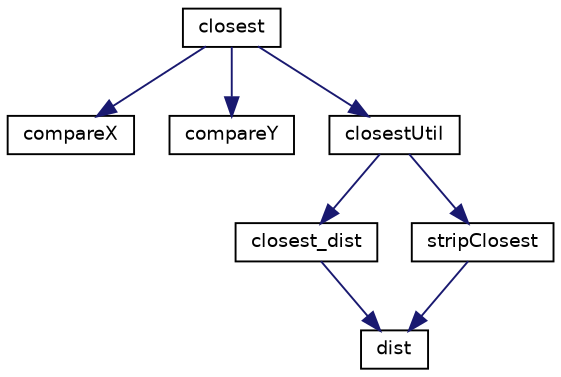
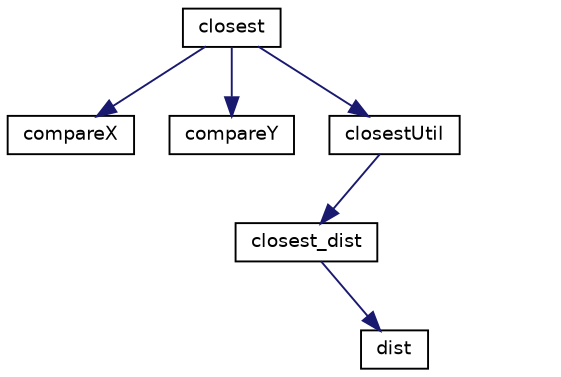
  digraph {
    rankdir=TB
    node [color=black fillcolor=white fontname=Helvetica fontsize=10 shape=record style=filled]
    edge [color=midnightblue fontname=Helvetica fontsize=10 labelfontname=Helvetica labelfontsize=10 style=solid]
    n1 [height=0.2 label=closest width=0.4]
    n2 [height=0.2 label=compareX width=0.4]
    n3 [height=0.2 label=compareY width=0.4]
    n4 [height=0.2 label=closestUtil width=0.4]
    n5 [height=0.2 label=closest_dist width=0.4]
-   n6 [height=0.2 label=stripClosest width=0.4]
    n7 [height=0.2 label=dist width=0.4]
    n1 -> n2
    n1 -> n3
    n1 -> n4
    n4 -> n5
-   n4 -> n6
    n5 -> n7
-   n6 -> n7
  }
